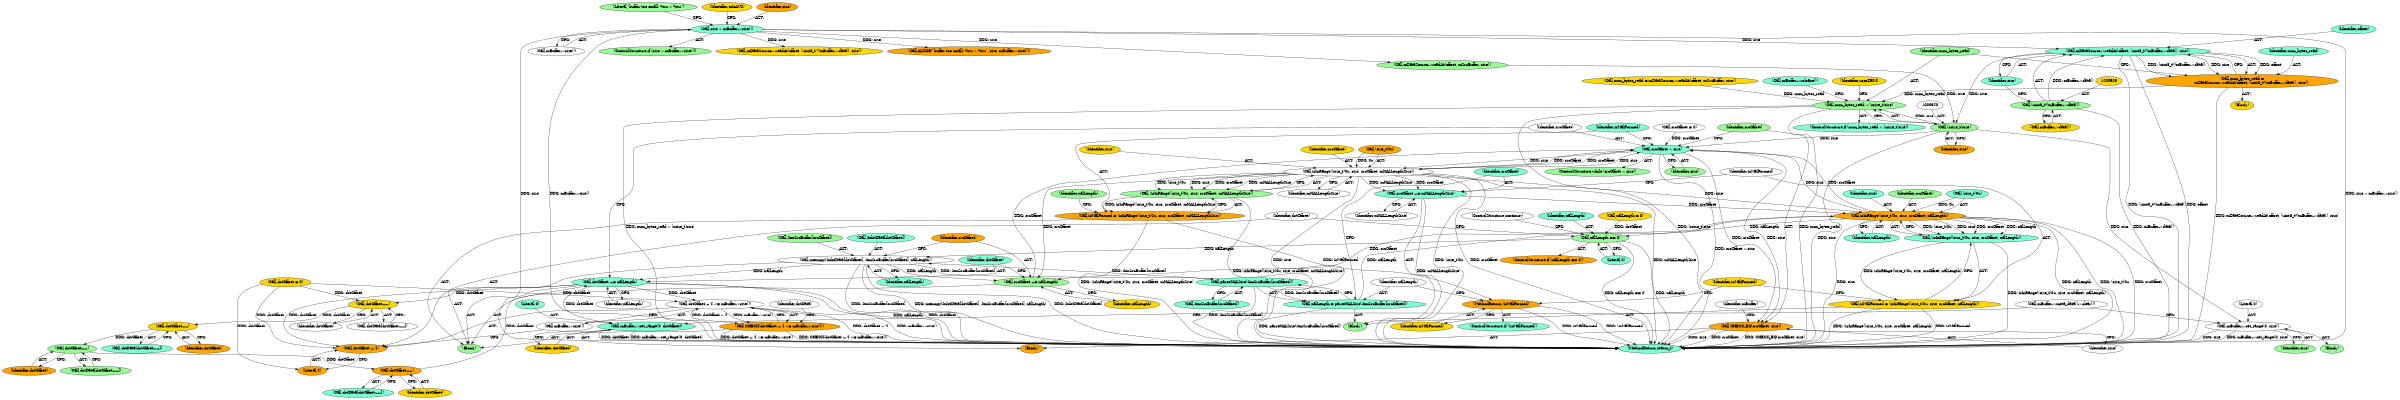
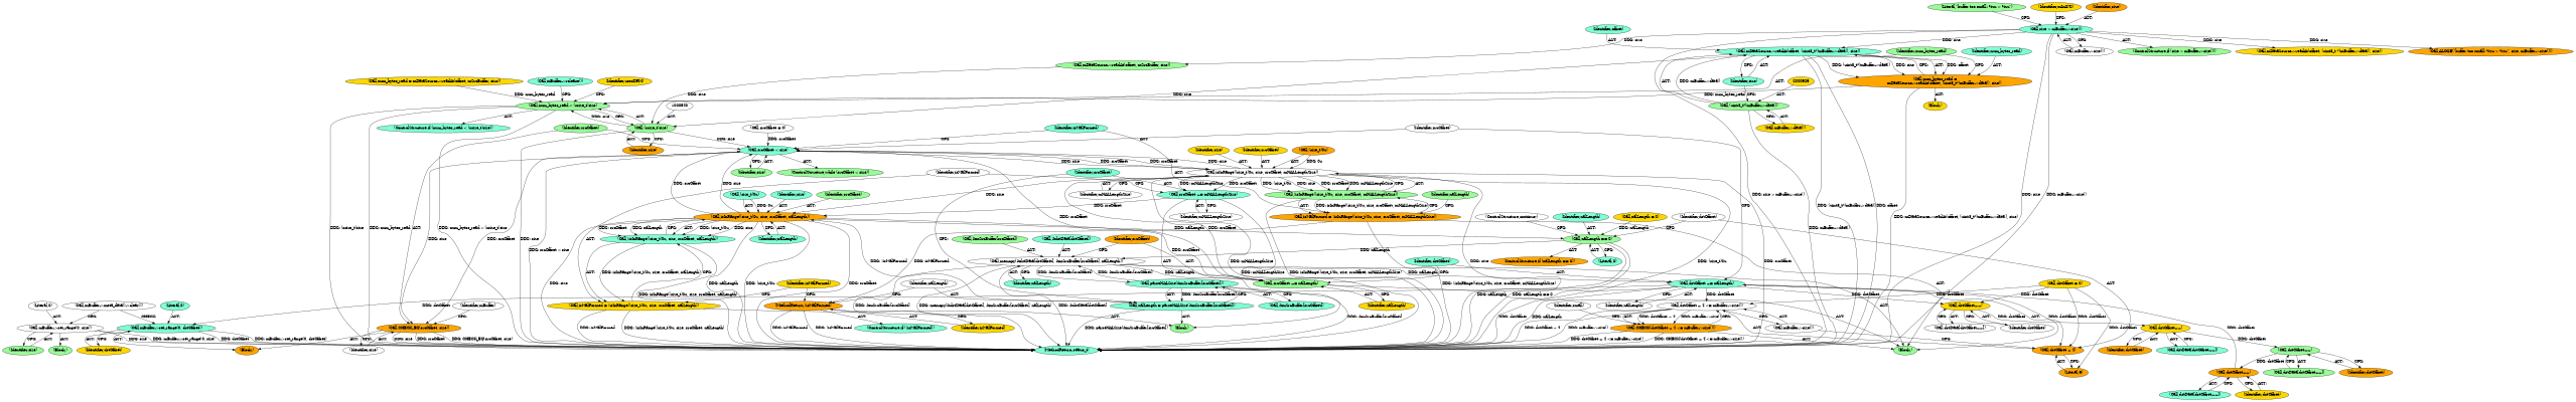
  digraph {
    node [fillcolor=aquamarine style=filled]
    n1 [label="(Call,mDataSource->readAt(offset, (uint8_t*)mBuffer->data(), size))"]
    n2 [fillcolor=orange label="(Call,num_bytes_read =\n                mDataSource->readAt(offset, (uint8_t*)mBuffer->data(), size))"]
    n3 [fillcolor=palegreen label="(Call,(ssize_t)size)"]
    n4 [label="(MethodReturn,status_t)"]
    n5 [label="(Identifier,size)"]
    n6 [fillcolor=palegreen label="(Call,num_bytes_read < (ssize_t)size)"]
    n7 [fillcolor=gold label="(Block,)"]
    n8 [fillcolor=white label="(Call,mBuffer->set_range(0, size))"]
    n9 [label="(Call,srcOffset < size)"]
    n10 [fillcolor=orange label="(Identifier,size)"]
    n11 [fillcolor=palegreen label="(Call,(uint8_t*)mBuffer->data())"]
    n12 [fillcolor=gold label="(Call,mBuffer->data())"]
    n13 [label="(Call,size > mBuffer->size())"]
    n14 [fillcolor=white label="(Call,mBuffer->size())"]
    n15 [fillcolor=palegreen label="(ControlStructure,if (size > mBuffer->size()))"]
    n16 [fillcolor=gold label="(Call,mDataSource->readAt(offset, (uint8_t *)mBuffer->data(), size))"]
    n17 [fillcolor=palegreen label="(Call,mDataSource->readAt(offset, mSrcBuffer, size))"]
    n18 [fillcolor=orange label="(Call,ALOGE(\"buffer too small: %zu > %zu\", size, mBuffer->size()))"]
    n19 [label="(ControlStructure,if (num_bytes_read < (ssize_t)size))"]
    n20 [fillcolor=palegreen label="(Identifier,size)"]
    n21 [fillcolor=palegreen label="(Block,)"]
    n22 [fillcolor=white label="(Call,isInRange((size_t)0u, size, srcOffset, mNALLengthSize))"]
    n23 [fillcolor=orange label="(Call,CHECK_EQ(srcOffset, size))"]
    n24 [fillcolor=palegreen label="(Identifier,size)"]
    n25 [fillcolor=palegreen label="(ControlStructure,while (srcOffset < size))"]
    n26 [fillcolor=palegreen label="(Call,!isInRange((size_t)0u, size, srcOffset, mNALLengthSize))"]
    n27 [label="(Call,srcOffset += mNALLengthSize)"]
    n28 [fillcolor=orange label="(Call,isInRange((size_t)0u, size, srcOffset, nalLength))"]
    n29 [fillcolor=palegreen label="(Call,srcOffset += nalLength)"]
    n30 [fillcolor=white label="(Identifier,mNALLengthSize)"]
    n31 [fillcolor=orange label="(Block,)"]
    n32 [fillcolor=white label="(Identifier,size)"]
    n33 [fillcolor=orange label="(Call,isMalFormed = !isInRange((size_t)0u, size, srcOffset, mNALLengthSize))"]
    n34 [fillcolor=palegreen label="(Block,)"]
    n35 [fillcolor=white label="(Identifier,mNALLengthSize)"]
    n36 [label="(Call,!isInRange((size_t)0u, size, srcOffset, nalLength))"]
    n37 [fillcolor=palegreen label="(Call,nalLength == 0)"]
    n38 [label="(Identifier,nalLength)"]
    n39 [fillcolor=palegreen label="(Block,)"]
    n40 [fillcolor=gold label="(Identifier,nalLength)"]
    n41 [fillcolor=orange label="(MethodReturn,!isMalFormed)"]
    n42 [label="(ControlStructure,if (!isMalFormed))"]
    n43 [fillcolor=gold label="(Identifier,isMalFormed)"]
    n44 [fillcolor=gold label="(Call,isMalFormed = !isInRange((size_t)0u, size, srcOffset, nalLength))"]
    n45 [fillcolor=white label="(Call,memcpy(&dstData[dstOffset], &mSrcBuffer[srcOffset], nalLength))"]
    n46 [fillcolor=orange label="(ControlStructure,if (nalLength == 0))"]
    n47 [label="(Literal,0)"]
    n48 [label="(Call,parseNALSize(&mSrcBuffer[srcOffset]))"]
    n49 [label="(Call,dstOffset += nalLength)"]
    n50 [label="(Identifier,nalLength)"]
    n51 [label="(Call,nalLength = parseNALSize(&mSrcBuffer[srcOffset]))"]
    n52 [label="(Call,&mSrcBuffer[srcOffset])"]
    n53 [fillcolor=white label="(Call,dstOffset + 4 <= mBuffer->size())"]
    n54 [fillcolor=orange label="(Call,dstOffset + 4)"]
    n55 [fillcolor=gold label="(Call,dstOffset++)"]
    n56 [label="(Call,mBuffer->set_range(0, dstOffset))"]
    n57 [fillcolor=white label="(Identifier,nalLength)"]
    n58 [fillcolor=orange label="(Call,CHECK(dstOffset + 4 <= mBuffer->size()))"]
    n59 [fillcolor=white label="(Call,mBuffer->size())"]
-   n60 [fillcolor=orange label="(Literal,4)"]
+   n60 [fillcolor=orange label="(Literal,6)"]
    n61 [fillcolor=gold label="(Call,dstOffset++)"]
    n62 [fillcolor=white label="(Identifier,dstOffset)"]
    n63 [fillcolor=white label="(Call,dstData[dstOffset++])"]
    n64 [fillcolor=gold label="(Identifier,dstOffset)"]
    n65 [fillcolor=palegreen label="(Call,dstOffset++)"]
    n66 [fillcolor=orange label="(Identifier,dstOffset)"]
    n67 [label="(Call,dstData[dstOffset++])"]
    n68 [fillcolor=orange label="(Call,dstOffset++)"]
    n69 [fillcolor=orange label="(Identifier,dstOffset)"]
    n70 [fillcolor=palegreen label="(Call,dstData[dstOffset++])"]
    n71 [label="(Call,dstData[dstOffset++])"]
    n72 [fillcolor=gold label="(Identifier,dstOffset)"]
    n73 [label="(Identifier,size)"]
    n74 [label="(Identifier,isMalFormed)"]
-   n75 [fillcolor=white label="(Identifier,dstData)"]
+   n75 [fillcolor=white label="(Identifier,small)"]
    n76 [label="(Literal,0)"]
    n77 [fillcolor=white label="(Call,mBuffer->meta_data()->clear())"]
    n78 [fillcolor=gold label="(Call,dstOffset = 0)"]
    n79 [fillcolor=gold label="(Identifier,isMalFormed)"]
    n80 [fillcolor=gold label="(Identifier,usesDRM)"]
    n81 [fillcolor=white label="(Identifier,dstOffset)"]
    n82 [fillcolor=white label="(ControlStructure,continue;)"]
    n83 [fillcolor=gold label="(Identifier,size)"]
    n84 [label="(Identifier,dstOffset)"]
    n85 [fillcolor=gold label="(Call,num_bytes_read = mDataSource->readAt(offset, mSrcBuffer, size))"]
    n86 [fillcolor=white label="(Identifier,srcOffset)"]
    n87 [label="(Call,mBuffer->release())"]
    n88 [fillcolor=palegreen label="(Identifier,srcOffset)"]
    n89 [label="(Identifier,num_bytes_read)"]
    n90 [label="(Identifier,offset)"]
    n91 [fillcolor=white label="(Literal,0)"]
    n92 [fillcolor=gold label="(Identifier,srcOffset)"]
    n93 [fillcolor=white label="(Call,srcOffset = 0)"]
    n94 [fillcolor=palegreen label="(Literal,\"buffer too small: %zu > %zu\")"]
    n95 [fillcolor=white label="(Identifier,isMalFormed)"]
    n96 [fillcolor=palegreen label="(Identifier,srcOffset)"]
    n97 [label="(Identifier,nalLength)"]
    n98 [fillcolor=palegreen label="(Identifier,num_bytes_read)"]
    n99 [fillcolor=gold label="(Call,nalLength = 0)"]
    n100 [fillcolor=palegreen label="(Call,&mSrcBuffer[srcOffset])"]
    n101 [fillcolor=white label="(Identifier,mBuffer)"]
    n102 [fillcolor=orange label="(Call,(size_t)0u)"]
    n103 [fillcolor=white label="(Identifier,nalLength)"]
    n104 [label="(Call,&dstData[dstOffset])"]
    n105 [fillcolor=gold label="(Identifier,mIsAVC)"]
    n106 [label="(Call,(size_t)0u)"]
    n107 [fillcolor=palegreen label="(Identifier,nalLength)"]
    n108 [label="(Identifier,srcOffset)"]
    n109 [fillcolor=orange label="(Identifier,srcOffset)"]
    n110 [fillcolor=orange label="(Identifier,size)"]
-   1000525 [fillcolor=gold]
+   1000525 [fillcolor=gold label=2000525]
    1000540 [fillcolor=white]
    n1 -> n2 [label="AST: "]
    n1 -> n2 [label="DDG: offset"]
    n1 -> n2 [label="DDG: (uint8_t*)mBuffer->data()"]
    n1 -> n2 [label="DDG: size"]
    n1 -> n3 [label="DDG: size"]
    n1 -> n4 [label="DDG: (uint8_t*)mBuffer->data()"]
    n1 -> n4 [label="DDG: offset"]
    n1 -> n5 [label="CFG: "]
    n2 -> n1 [label="CFG: "]
    n2 -> n4 [label="DDG: mDataSource->readAt(offset, (uint8_t*)mBuffer->data(), size)"]
    n2 -> n6 [label="DDG: num_bytes_read"]
    n2 -> n7 [label="AST: "]
    n3 -> n4 [label="DDG: size"]
    n3 -> n6 [label="AST: "]
    n3 -> n6 [label="DDG: size"]
-   n3 -> n8 [label="DDG: size"]
    n3 -> n9 [label="DDG: size"]
    n3 -> n10 [label="CFG: "]
    n5 -> n1 [label="AST: "]
    n5 -> n11 [label="CFG: "]
    n6 -> n3 [label="CFG: "]
    n6 -> n4 [label="DDG: (ssize_t)size"]
    n6 -> n4 [label="DDG: num_bytes_read"]
    n6 -> n4 [label="DDG: num_bytes_read < (ssize_t)size"]
    n6 -> n19 [label="AST: "]
    n8 -> n4 [label="DDG: mBuffer->set_range(0, size)"]
    n8 -> n4 [label="DDG: size"]
    n8 -> n20 [label="CFG: "]
    n8 -> n21 [label="AST: "]
    n9 -> n4 [label="DDG: srcOffset < size"]
    n9 -> n22 [label="DDG: size"]
    n9 -> n22 [label="DDG: srcOffset"]
    n9 -> n23 [label="DDG: srcOffset"]
    n9 -> n23 [label="DDG: size"]
    n9 -> n24 [label="CFG: "]
    n9 -> n25 [label="AST: "]
    n10 -> n3 [label="AST: "]
    n11 -> n1 [label="AST: "]
    n11 -> n1 [label="DDG: mBuffer->data()"]
    n11 -> n4 [label="DDG: mBuffer->data()"]
    n11 -> n12 [label="CFG: "]
    n12 -> n11 [label="AST: "]
    n13 -> n1 [label="DDG: size"]
    n13 -> n4 [label="DDG: size > mBuffer->size()"]
    n13 -> n4 [label="DDG: mBuffer->size()"]
    n13 -> n4 [label="DDG: size"]
    n13 -> n14 [label="CFG: "]
    n13 -> n15 [label="AST: "]
    n13 -> n16 [label="DDG: size"]
    n13 -> n17 [label="DDG: size"]
    n13 -> n18 [label="DDG: size"]
    n14 -> n13 [label="AST: "]
    n17 -> n3 [label="DDG: size"]
    n20 -> n8 [label="AST: "]
    n22 -> n4 [label="DDG: srcOffset"]
    n22 -> n4 [label="DDG: mNALLengthSize"]
    n22 -> n4 [label="DDG: size"]
    n22 -> n4 [label="DDG: (size_t)0u"]
    n22 -> n9 [label="DDG: srcOffset"]
    n22 -> n9 [label="DDG: size"]
    n22 -> n26 [label="AST: "]
    n22 -> n26 [label="DDG: (size_t)0u"]
    n22 -> n26 [label="DDG: size"]
    n22 -> n26 [label="DDG: srcOffset"]
    n22 -> n26 [label="DDG: mNALLengthSize"]
    n22 -> n27 [label="DDG: mNALLengthSize"]
    n22 -> n27 [label="DDG: srcOffset"]
    n22 -> n28 [label="DDG: size"]
    n22 -> n29 [label="DDG: srcOffset"]
    n22 -> n30 [label="CFG: "]
    n23 -> n4 [label="DDG: CHECK_EQ(srcOffset, size)"]
    n23 -> n4 [label="DDG: size"]
    n23 -> n4 [label="DDG: srcOffset"]
    n23 -> n31 [label="AST: "]
    n23 -> n32 [label="CFG: "]
    n24 -> n9 [label="AST: "]
    n26 -> n4 [label="DDG: isInRange((size_t)0u, size, srcOffset, mNALLengthSize)"]
    n26 -> n22 [label="CFG: "]
    n26 -> n33 [label="AST: "]
    n26 -> n33 [label="DDG: isInRange((size_t)0u, size, srcOffset, mNALLengthSize)"]
    n27 -> n4 [label="DDG: mNALLengthSize"]
    n27 -> n28 [label="DDG: srcOffset"]
    n27 -> n34 [label="AST: "]
    n27 -> n35 [label="CFG: "]
    n28 -> n4 [label="DDG: nalLength"]
    n28 -> n4 [label="DDG: (size_t)0u"]
    n28 -> n4 [label="DDG: srcOffset"]
    n28 -> n4 [label="DDG: size"]
    n28 -> n9 [label="DDG: srcOffset"]
    n28 -> n9 [label="DDG: size"]
    n28 -> n29 [label="DDG: srcOffset"]
    n28 -> n36 [label="AST: "]
    n28 -> n36 [label="DDG: (size_t)0u"]
    n28 -> n36 [label="DDG: size"]
    n28 -> n36 [label="DDG: srcOffset"]
    n28 -> n36 [label="DDG: nalLength"]
    n28 -> n37 [label="DDG: nalLength"]
    n28 -> n38 [label="CFG: "]
    n29 -> n9 [label="DDG: srcOffset"]
    n29 -> n39 [label="AST: "]
    n29 -> n40 [label="CFG: "]
    n30 -> n22 [label="AST: "]
    n32 -> n23 [label="AST: "]
    n33 -> n4 [label="DDG: !isInRange((size_t)0u, size, srcOffset, mNALLengthSize)"]
    n33 -> n26 [label="CFG: "]
    n33 -> n39 [label="AST: "]
    n33 -> n41 [label="DDG: isMalFormed"]
    n35 -> n27 [label="AST: "]
    n36 -> n4 [label="DDG: isInRange((size_t)0u, size, srcOffset, nalLength)"]
    n36 -> n28 [label="CFG: "]
    n36 -> n44 [label="AST: "]
    n36 -> n44 [label="DDG: isInRange((size_t)0u, size, srcOffset, nalLength)"]
    n37 -> n4 [label="DDG: nalLength"]
    n37 -> n4 [label="DDG: nalLength == 0"]
    n37 -> n45 [label="DDG: nalLength"]
    n37 -> n46 [label="AST: "]
    n37 -> n47 [label="CFG: "]
    n38 -> n28 [label="AST: "]
    n40 -> n29 [label="AST: "]
    n41 -> n4 [label="DDG: isMalFormed"]
    n41 -> n4 [label="DDG: !isMalFormed"]
    n41 -> n42 [label="AST: "]
    n41 -> n43 [label="CFG: "]
    n43 -> n41 [label="AST: "]
    n44 -> n4 [label="DDG: isMalFormed"]
    n44 -> n4 [label="DDG: !isInRange((size_t)0u, size, srcOffset, nalLength)"]
    n44 -> n34 [label="AST: "]
    n44 -> n36 [label="CFG: "]
    n45 -> n4 [label="DDG: &mSrcBuffer[srcOffset]"]
    n45 -> n4 [label="DDG: memcpy(&dstData[dstOffset], &mSrcBuffer[srcOffset], nalLength)"]
    n45 -> n4 [label="DDG: &dstData[dstOffset]"]
    n45 -> n29 [label="DDG: nalLength"]
    n45 -> n39 [label="AST: "]
    n45 -> n48 [label="DDG: &mSrcBuffer[srcOffset]"]
    n45 -> n49 [label="DDG: nalLength"]
    n45 -> n50 [label="CFG: "]
    n47 -> n37 [label="AST: "]
    n48 -> n4 [label="DDG: &mSrcBuffer[srcOffset]"]
    n48 -> n45 [label="DDG: &mSrcBuffer[srcOffset]"]
    n48 -> n51 [label="AST: "]
    n48 -> n51 [label="DDG: &mSrcBuffer[srcOffset]"]
    n48 -> n52 [label="CFG: "]
    n49 -> n4 [label="DDG: nalLength"]
    n49 -> n4 [label="DDG: dstOffset"]
    n49 -> n39 [label="AST: "]
    n49 -> n53 [label="DDG: dstOffset"]
    n49 -> n54 [label="DDG: dstOffset"]
    n49 -> n55 [label="DDG: dstOffset"]
    n49 -> n56 [label="DDG: dstOffset"]
    n49 -> n57 [label="CFG: "]
    n50 -> n45 [label="AST: "]
    n51 -> n4 [label="DDG: parseNALSize(&mSrcBuffer[srcOffset])"]
-   n51 -> n28 [label="DDG: nalLength"]
+   n51 -> n28 [label="DDG: !isMalFormed"]
    n51 -> n34 [label="AST: "]
    n51 -> n48 [label="CFG: "]
    n52 -> n48 [label="AST: "]
    n53 -> n4 [label="DDG: dstOffset + 4"]
    n53 -> n4 [label="DDG: mBuffer->size()"]
    n53 -> n58 [label="AST: "]
    n53 -> n58 [label="DDG: dstOffset + 4"]
    n53 -> n58 [label="DDG: mBuffer->size()"]
    n53 -> n59 [label="CFG: "]
-   n53 -> n54 [label="AST: "]
+   n54 -> n53 [label="AST: "]
    n54 -> n60 [label="CFG: "]
    n55 -> n61 [label="DDG: dstOffset"]
    n55 -> n62 [label="CFG: "]
    n55 -> n63 [label="AST: "]
    n56 -> n4 [label="DDG: mBuffer->set_range(0, dstOffset)"]
    n56 -> n4 [label="DDG: dstOffset"]
    n56 -> n31 [label="AST: "]
    n56 -> n64 [label="CFG: "]
    n57 -> n49 [label="AST: "]
    n58 -> n4 [label="DDG: dstOffset + 4 <= mBuffer->size()"]
    n58 -> n4 [label="DDG: CHECK(dstOffset + 4 <= mBuffer->size())"]
    n58 -> n39 [label="AST: "]
    n58 -> n53 [label="CFG: "]
    n59 -> n53 [label="AST: "]
    n59 -> n54 [label="CFG: "]
    n60 -> n54 [label="AST: "]
    n61 -> n65 [label="DDG: dstOffset"]
    n61 -> n66 [label="CFG: "]
    n61 -> n67 [label="AST: "]
    n62 -> n55 [label="AST: "]
    n63 -> n55 [label="CFG: "]
    n64 -> n56 [label="AST: "]
    n65 -> n68 [label="DDG: dstOffset"]
    n65 -> n69 [label="CFG: "]
    n65 -> n70 [label="AST: "]
    n66 -> n61 [label="AST: "]
    n67 -> n61 [label="CFG: "]
    n68 -> n49 [label="DDG: dstOffset"]
    n68 -> n71 [label="AST: "]
    n68 -> n72 [label="CFG: "]
    n69 -> n65 [label="AST: "]
    n70 -> n65 [label="CFG: "]
    n71 -> n68 [label="CFG: "]
    n72 -> n68 [label="AST: "]
    n73 -> n28 [label="AST: "]
    n74 -> n9 [label="CFG: "]
    n74 -> n33 [label="AST: "]
    n75 -> n58 [label="CFG: "]
    n76 -> n56 [label="AST: "]
    n77 -> n8 [label="CFG: "]
-   n77 -> n56 [label="CFG: "]
+   n77 -> n56 [label="CHECK: "]
    n78 -> n53 [label="DDG: dstOffset"]
    n78 -> n54 [label="DDG: dstOffset"]
    n78 -> n55 [label="DDG: dstOffset"]
    n78 -> n60 [label="DDG: dstOffset"]
    n79 -> n41 [label="CFG: "]
    n79 -> n44 [label="CFG: "]
    n80 -> n6 [label="CFG: "]
    n81 -> n37 [label="CFG: "]
    n81 -> n54 [label="AST: "]
    n82 -> n37 [label="CFG: "]
    n83 -> n22 [label="AST: "]
    n84 -> n29 [label="CFG: "]
    n84 -> n49 [label="AST: "]
    n85 -> n6 [label="DDG: num_bytes_read"]
    n86 -> n9 [label="AST: "]
    n86 -> n49 [label="CFG: "]
    n87 -> n6 [label="CFG: "]
    n88 -> n9 [label="CFG: "]
    n88 -> n23 [label="AST: "]
    n89 -> n2 [label="AST: "]
    n90 -> n1 [label="AST: "]
    n91 -> n8 [label="AST: "]
    n92 -> n22 [label="AST: "]
    n93 -> n9 [label="DDG: srcOffset"]
    n94 -> n13 [label="CFG: "]
    n95 -> n27 [label="CFG: "]
    n95 -> n44 [label="AST: "]
    n96 -> n28 [label="AST: "]
    n97 -> n37 [label="AST: "]
    n98 -> n2 [label="CFG: "]
    n98 -> n6 [label="AST: "]
-   n99 -> n37 [label="DDG: dstOffset"]
+   n99 -> n37 [label="DDG: nalLength"]
    n100 -> n45 [label="AST: "]
    n101 -> n23 [label="CFG: "]
    n102 -> n22 [label="AST: "]
    n102 -> n22 [label="DDG: 0u"]
    n103 -> n41 [label="CFG: "]
    n103 -> n51 [label="AST: "]
    n104 -> n45 [label="AST: "]
    n105 -> n13 [label="CFG: "]
    n106 -> n28 [label="AST: "]
    n106 -> n28 [label="DDG: 0u"]
    n107 -> n33 [label="CFG: "]
    n108 -> n27 [label="AST: "]
    n108 -> n51 [label="CFG: "]
    n109 -> n29 [label="AST: "]
    n109 -> n45 [label="CFG: "]
    n110 -> n13 [label="AST: "]
    1000525 -> n11 [label="AST: "]
    1000540 -> n3 [label="AST: "]
  }
